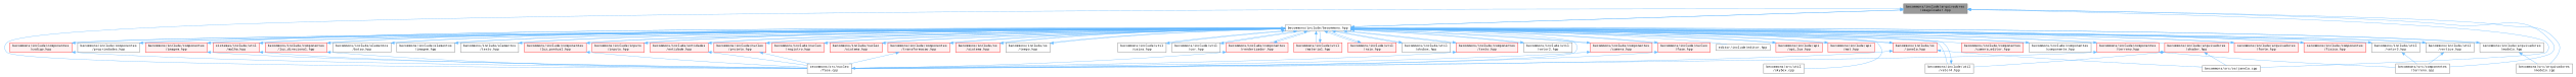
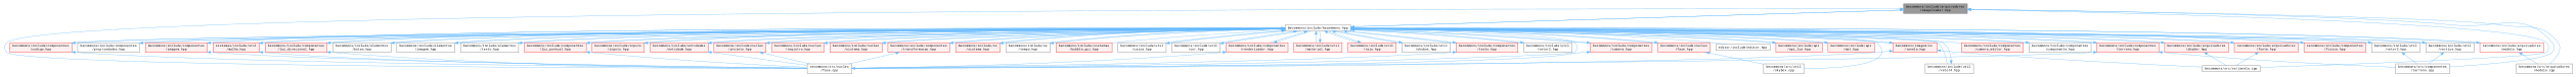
  digraph {
    fontname="Roboto Mono"
    node [color=red fillcolor="#FFF0F0" fontname="Roboto Mono" fontsize=10 shape=box style=filled]
    edge [color=steelblue1 dir=back fontname="Roboto Mono" fontsize=10 labelfontname=Helvetica labelfontsize=10 style=solid]
    n1 [color=gray40 fillcolor=grey60 fontcolor=black height=0.2 label="becommons/include/arquivadores\l/imageloader.hpp" width=0.4]
    n2 [color=grey40 fillcolor=white height=0.2 label="becommons/include/becommons.hpp" width=0.4]
    n3 [color=grey40 fillcolor=white height=0.2 label="becommons/src/os/janela.cpp" width=0.4]
    n4 [color=grey40 fillcolor=white height=0.2 label="becommons/src/arquivadores\l/modelo.cpp" width=0.4]
    n5 [color=grey40 fillcolor=white height=0.2 label="becommons/src/nucleo\l/fase.cpp" width=0.4]
    n6 [color=grey40 fillcolor=white height=0.2 label="becommons/src/componentes\l/terreno.cpp" width=0.4]
    n7 [height=0.2 label="becommons/include/api\l/api_lua.hpp" width=0.4]
    n8 [height=0.2 label="becommons/include/api\l/mat.hpp" width=0.4]
    n9 [height=0.2 label="becommons/include/arquivadores\l/fonte.hpp" width=0.4]
-   n10 [color=grey40 fillcolor=white height=0.2 label="becommons/include/arquivadores\l/modelo.hpp" width=0.4]
+   n10 [fillcolor=white height=0.2 label="becommons/include/arquivadores\l/modelo.hpp" width=0.4]
    n11 [height=0.2 label="becommons/include/arquivadores\l/shader.hpp" width=0.4]
    n12 [height=0.2 label="becommons/include/componentes\l/camera.hpp" width=0.4]
    n13 [height=0.2 label="becommons/include/componentes\l/camera_editor.hpp" width=0.4]
    n14 [height=0.2 label="becommons/include/componentes\l/codigo.hpp" width=0.4]
    n15 [color=grey40 fillcolor=white height=0.2 label="becommons/include/componentes\l/componente.hpp" width=0.4]
    n16 [height=0.2 label="becommons/include/componentes\l/fisica.hpp" width=0.4]
    n17 [height=0.2 label="becommons/include/componentes\l/imagem.hpp" width=0.4]
    n18 [height=0.2 label="becommons/include/componentes\l/luz_direcional.hpp" width=0.4]
    n19 [height=0.2 label="becommons/include/componentes\l/luz_pontual.hpp" width=0.4]
    n20 [color=grey40 fillcolor=white height=0.2 label="becommons/include/componentes\l/propriedades.hpp" width=0.4]
    n21 [height=0.2 label="becommons/include/componentes\l/renderizador.hpp" width=0.4]
    n22 [height=0.2 label="becommons/include/componentes\l/terreno.hpp" width=0.4]
    n23 [height=0.2 label="becommons/include/componentes\l/texto.hpp" width=0.4]
    n24 [height=0.2 label="becommons/include/componentes\l/transformacao.hpp" width=0.4]
    n25 [color=grey40 fillcolor=white height=0.2 label="becommons/include/elementos\l/botao.hpp" width=0.4]
    n26 [color=grey40 fillcolor=white height=0.2 label="becommons/include/elementos\l/imagem.hpp" width=0.4]
    n27 [color=grey40 fillcolor=white height=0.2 label="becommons/include/elementos\l/texto.hpp" width=0.4]
    n28 [height=0.2 label="becommons/include/entidades\l/entidade.hpp" width=0.4]
    n29 [height=0.2 label="becommons/include/inputs\l/inputs.hpp" width=0.4]
    n30 [height=0.2 label="becommons/include/nucleo\l/fase.hpp" width=0.4]
    n31 [height=0.2 label="becommons/include/nucleo\l/projeto.hpp" width=0.4]
    n32 [height=0.2 label="becommons/include/nucleo\l/registro.hpp" width=0.4]
    n33 [height=0.2 label="becommons/include/nucleo\l/sistema.hpp" width=0.4]
-   n34 [height=0.2 label="becommons/include/os\l/janela.hpp" width=0.4]
+   n34 [height=0.2 label="becommons/imagem/os\l/janela.hpp" width=0.4]
    n35 [height=0.2 label="becommons/include/os\l/sistema.hpp" width=0.4]
    n36 [color=grey40 fillcolor=white height=0.2 label="becommons/include/os\l/tempo.hpp" width=0.4]
+   n37 [height=0.2 label="becommons/include/sistemas\l/bubble_gui.hpp" width=0.4]
    n38 [color=grey40 fillcolor=white height=0.2 label="becommons/include/util\l/caixa.hpp" width=0.4]
    n39 [color=grey40 fillcolor=white height=0.2 label="becommons/include/util\l/cor.hpp" width=0.4]
    n40 [height=0.2 label="sistemas/include/util\l/malha.hpp" width=0.4]
    n41 [height=0.2 label="becommons/include/util\l/material.hpp" width=0.4]
    n42 [height=0.2 label="becommons/include/util\l/raio.hpp" width=0.4]
    n43 [color=grey40 fillcolor=white height=0.2 label="becommons/include/util\l/skybox.hpp" width=0.4]
    n44 [color=grey40 fillcolor=white height=0.2 label="becommons/include/util\l/vertice.hpp" width=0.4]
    n45 [color=grey40 fillcolor=white height=0.2 label="becommons/include/util\l/vetor2.hpp" width=0.4]
    n46 [color=grey40 fillcolor=white height=0.2 label="becommons/include/util\l/vetor3.hpp" width=0.4]
    n47 [color=grey40 fillcolor=white height=0.2 label="becommons/include/util\l/vetor4.hpp" width=0.4]
    n48 [color=grey40 fillcolor=white height=0.2 label="becommons/src/util\l/skybox.cpp" width=0.4]
    n49 [color=grey40 fillcolor=white height=0.2 label="editor/include/editor.hpp" width=0.4]
    n1 -> n2
    n1 -> n3
    n1 -> n4
    n1 -> n5
    n1 -> n6
    n2 -> n1
    n2 -> n7
    n2 -> n8
    n2 -> n9
    n2 -> n10
    n2 -> n11
    n2 -> n12
    n2 -> n13
    n2 -> n14
    n2 -> n15
    n2 -> n16
    n2 -> n17
    n2 -> n18
    n2 -> n19
    n2 -> n20
    n2 -> n21
    n2 -> n22
    n2 -> n23
    n2 -> n24
    n2 -> n25
    n2 -> n26
    n2 -> n27
    n2 -> n28
    n2 -> n29
    n2 -> n30
    n2 -> n31
    n2 -> n32
    n2 -> n33
    n2 -> n34
    n2 -> n35
    n2 -> n36
+   n2 -> n37
    n2 -> n38
    n2 -> n39
    n2 -> n40
    n2 -> n41
    n2 -> n42
    n2 -> n43
    n2 -> n44
    n2 -> n45
    n2 -> n46
    n2 -> n47
    n2 -> n48
    n2 -> n49
    n5 -> n2
    n7 -> n2
    n8 -> n2
    n9 -> n2
+   n9 -> n3
    n10 -> n2
    n10 -> n4
-   n11 -> n47
+   n11 -> n2
    n11 -> n3
    n12 -> n2
    n12 -> n5
    n14 -> n2
    n14 -> n5
    n15 -> n2
    n16 -> n2
    n17 -> n2
    n17 -> n5
    n18 -> n2
    n18 -> n5
    n19 -> n2
    n19 -> n5
    n20 -> n2
    n21 -> n2
    n21 -> n5
    n22 -> n2
    n22 -> n5
    n22 -> n6
    n23 -> n2
    n23 -> n5
    n24 -> n2
    n24 -> n5
    n25 -> n2
    n26 -> n2
    n27 -> n2
    n28 -> n2
    n28 -> n5
    n29 -> n2
    n30 -> n2
-   n30 -> n5
+   n30 -> n48
    n31 -> n2
    n31 -> n5
    n32 -> n2
    n33 -> n2
    n34 -> n2
    n34 -> n3
    n34 -> n5
    n35 -> n2
    n36 -> n2
    n38 -> n2
    n39 -> n2
    n40 -> n2
    n40 -> n5
    n41 -> n2
    n42 -> n2
    n43 -> n2
    n44 -> n2
    n44 -> n6
    n45 -> n2
    n46 -> n2
    n46 -> n6
    n47 -> n2
  }
